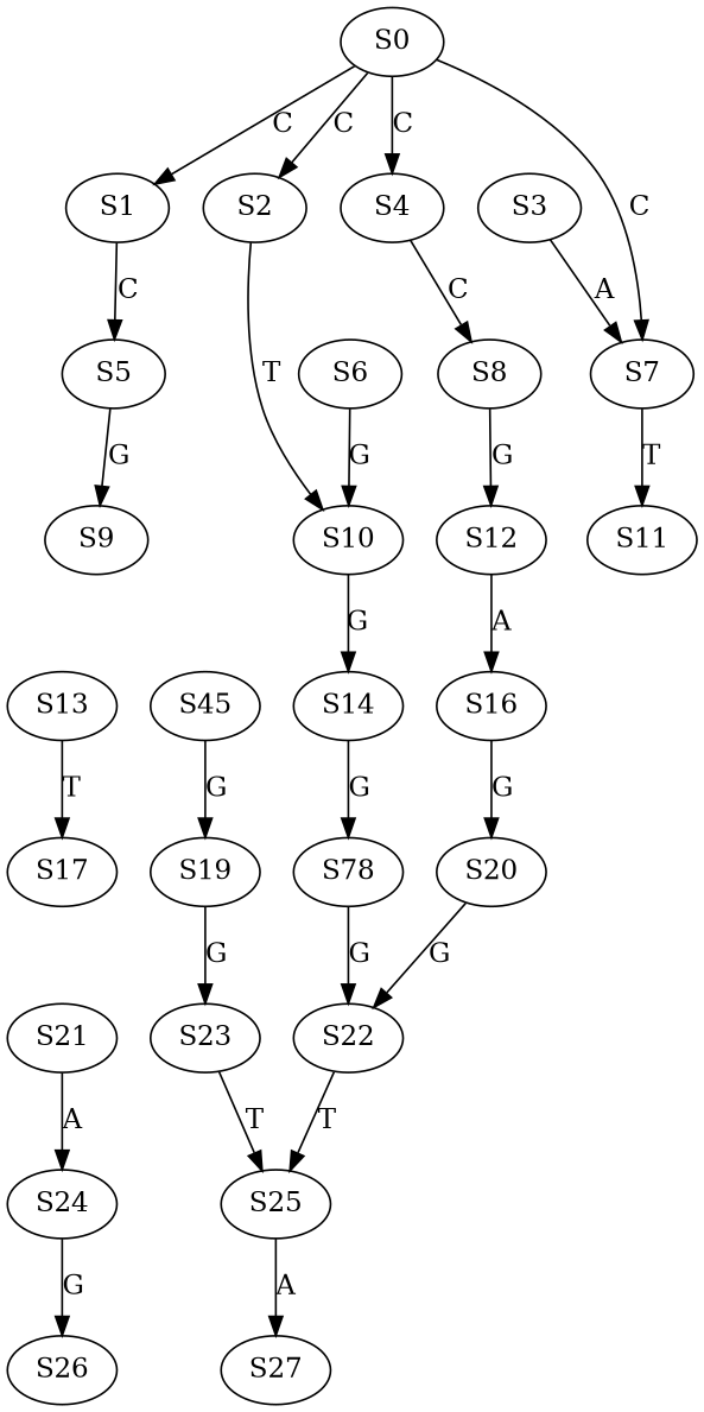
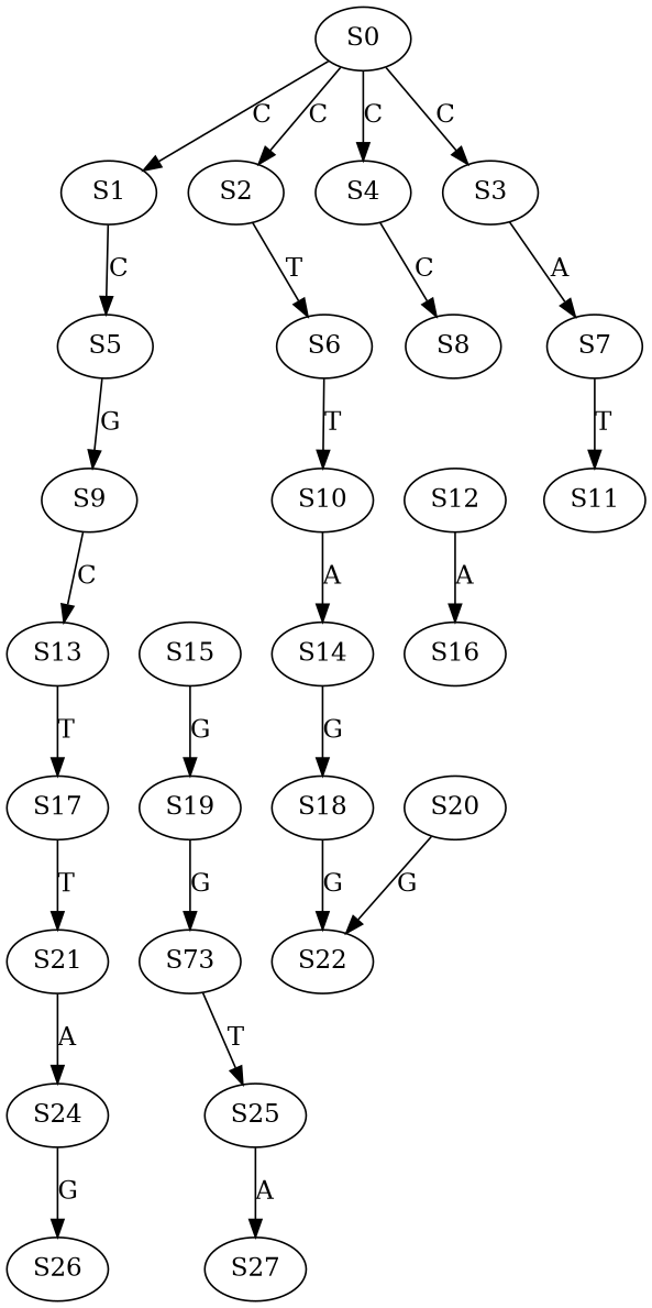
  strict digraph {
    S0
    S1
    S2
    S3
    S4
    S5
    S6
    S7
    S8
    S9
    S10
    S11
    S12
    S13
    S14
    S16
    S17
-   S18 [label=S78]
-   S15 [label=S45]
+   S18
+   S15
    S19
    S20
    S21
    S22
-   S23
+   S23 [label=S73]
    S24
    S25
    S26
    S27
    S0 -> S1 [label=C]
    S0 -> S2 [label=C]
-   S0 -> S7 [label=C]
+   S0 -> S3 [label=C]
    S0 -> S4 [label=C]
    S1 -> S5 [label=C]
-   S2 -> S10 [label=T]
+   S2 -> S6 [label=T]
    S3 -> S7 [label=A]
    S4 -> S8 [label=C]
    S5 -> S9 [label=G]
-   S6 -> S10 [label=G]
+   S6 -> S10 [label=T]
    S7 -> S11 [label=T]
-   S8 -> S12 [label=G]
-   S10 -> S14 [label=G]
+   S9 -> S13 [label=C]
+   S10 -> S14 [label=A]
    S12 -> S16 [label=A]
    S13 -> S17 [label=T]
    S14 -> S18 [label=G]
-   S16 -> S20 [label=G]
+   S17 -> S21 [label=T]
    S18 -> S22 [label=G]
    S15 -> S19 [label=G]
    S19 -> S23 [label=G]
    S20 -> S22 [label=G]
    S21 -> S24 [label=A]
-   S22 -> S25 [label=T]
    S23 -> S25 [label=T]
    S24 -> S26 [label=G]
    S25 -> S27 [label=A]
  }
